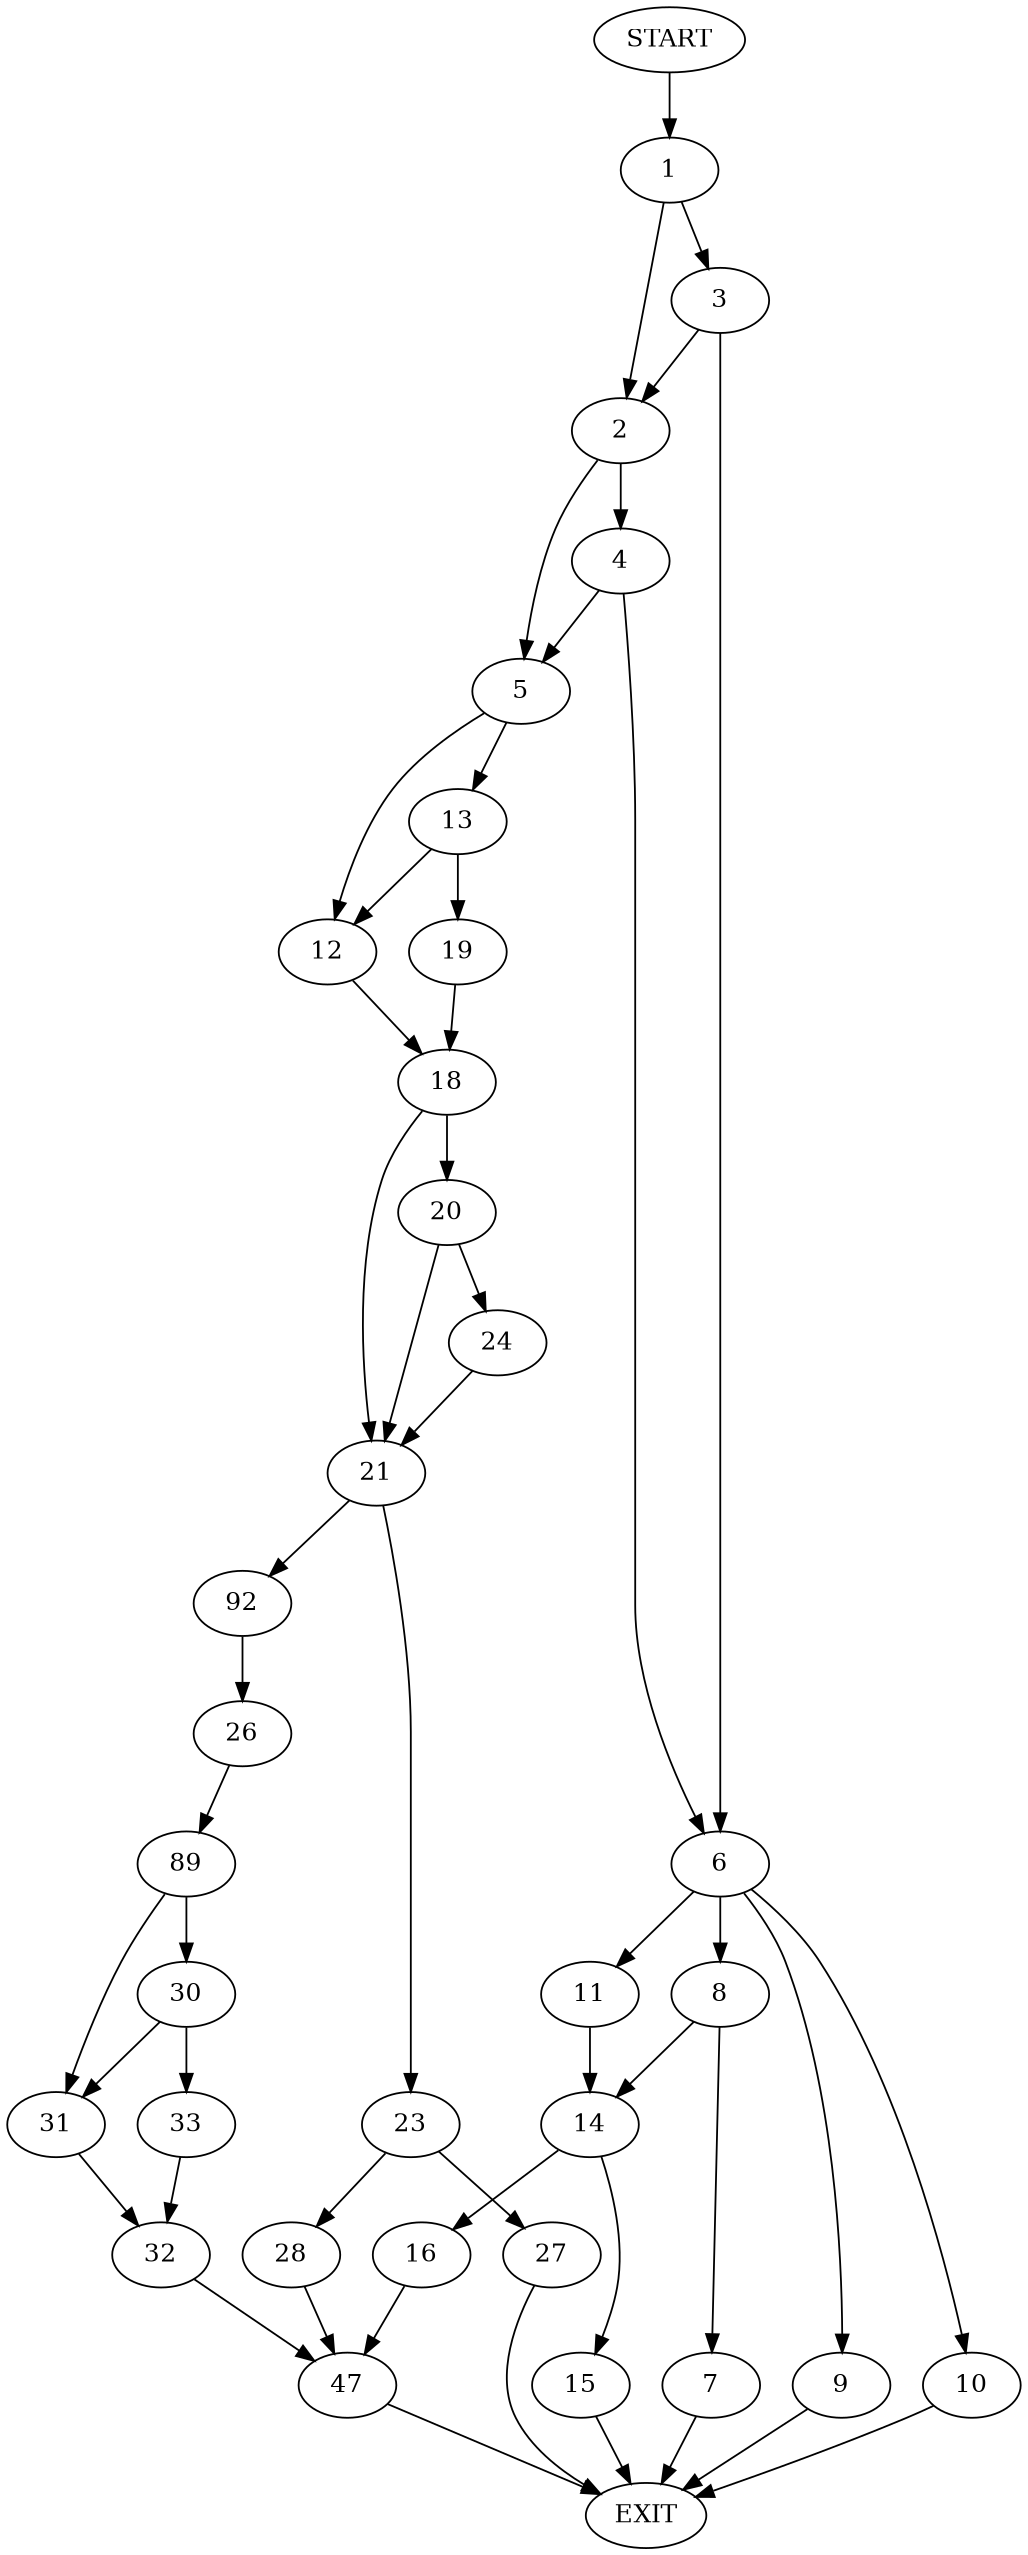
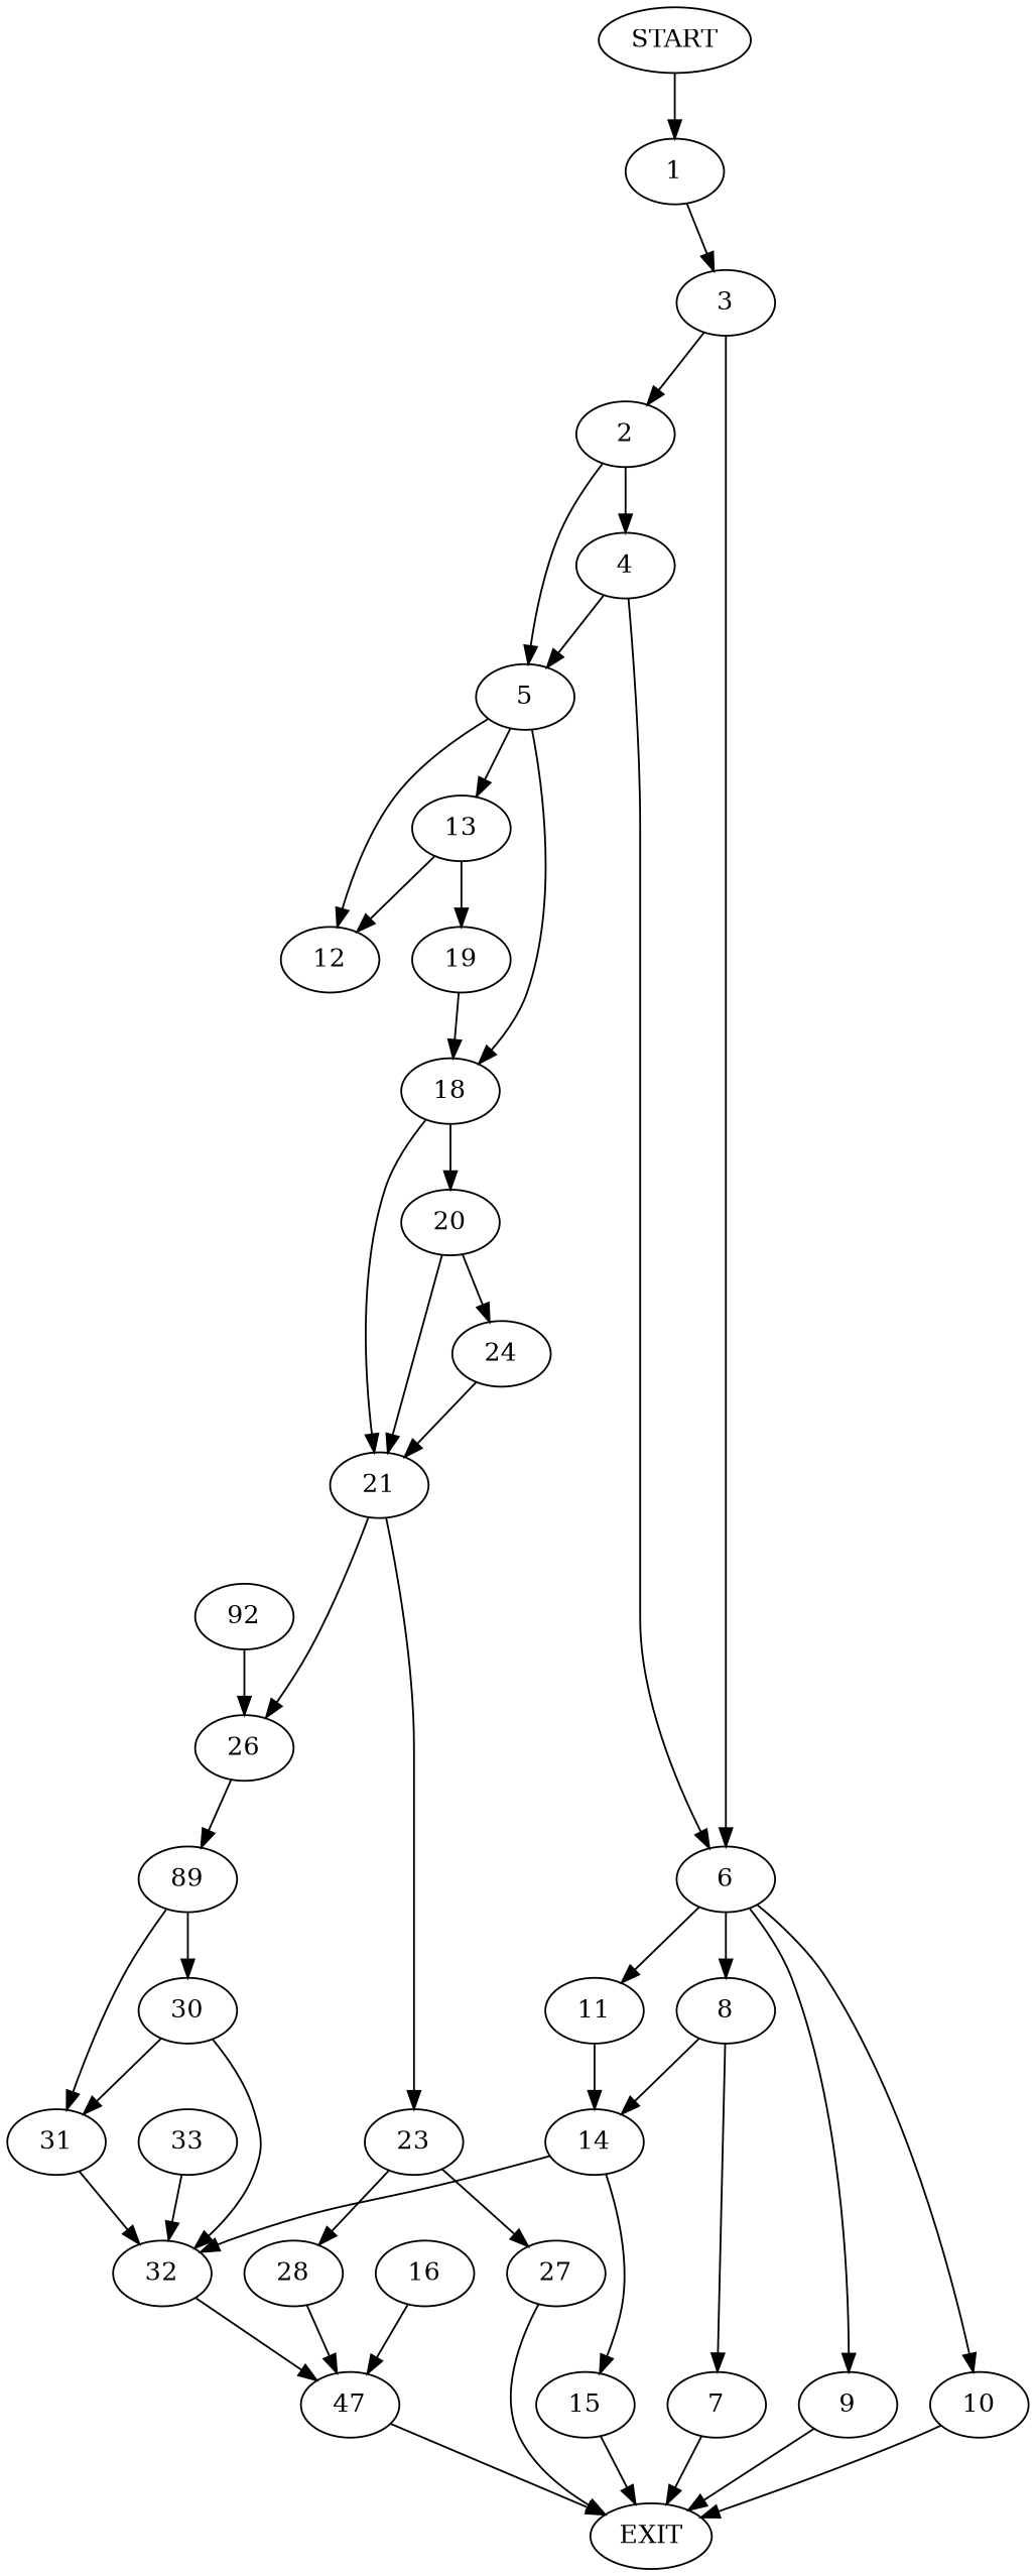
  digraph {
    n1 [label=START]
    1
    2
    3
    n5 [label=EXIT]
    4
    5
    6
    12
    13
    8
    9
    10
    11
    18
    19
    7
    14
    15
    16
    20
    21
    n23 [label=47]
    24
    n25 [label=92]
    23
    26
    27
    28
    n30 [label=89]
    30
    31
    33
    32
    n1 -> 1
-   1 -> 2
    1 -> 3
    2 -> 4
    2 -> 5
    3 -> 2
    3 -> 6
    4 -> 5
    4 -> 6
    5 -> 12
    5 -> 13
    6 -> 8
    6 -> 9
    6 -> 10
    6 -> 11
-   12 -> 18
+   5 -> 18
    13 -> 12
    13 -> 19
    8 -> 7
    8 -> 14
    9 -> n5
    10 -> n5
    11 -> 14
    18 -> 20
    18 -> 21
    19 -> 18
    7 -> n5
    14 -> 15
-   14 -> 16
+   14 -> 32
    15 -> n5
    16 -> n23
    20 -> 21
    20 -> 24
-   21 -> n25
+   21 -> 26
    21 -> 23
    n23 -> n5
    24 -> 21
    n25 -> 26
    23 -> 27
    23 -> 28
    26 -> n30
    27 -> n5
    28 -> n23
    n30 -> 30
    n30 -> 31
    30 -> 31
-   30 -> 33
+   30 -> 32
    31 -> 32
    33 -> 32
    32 -> n23
  }
